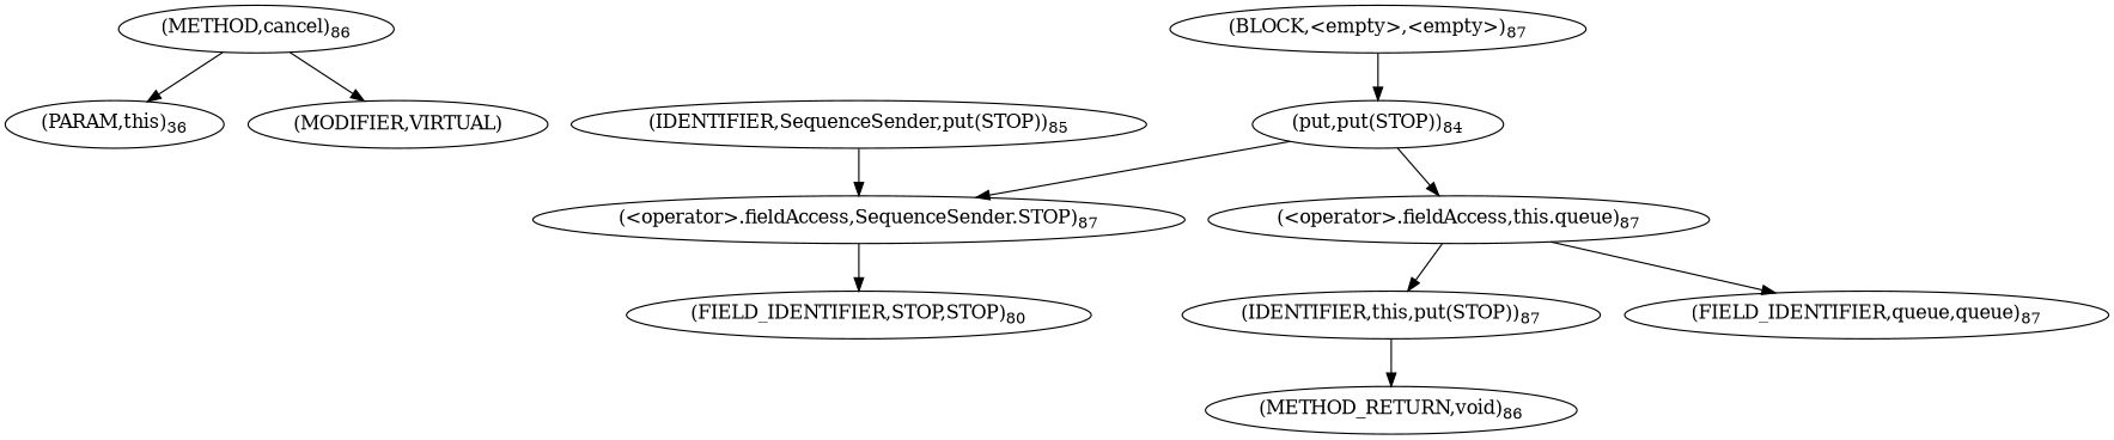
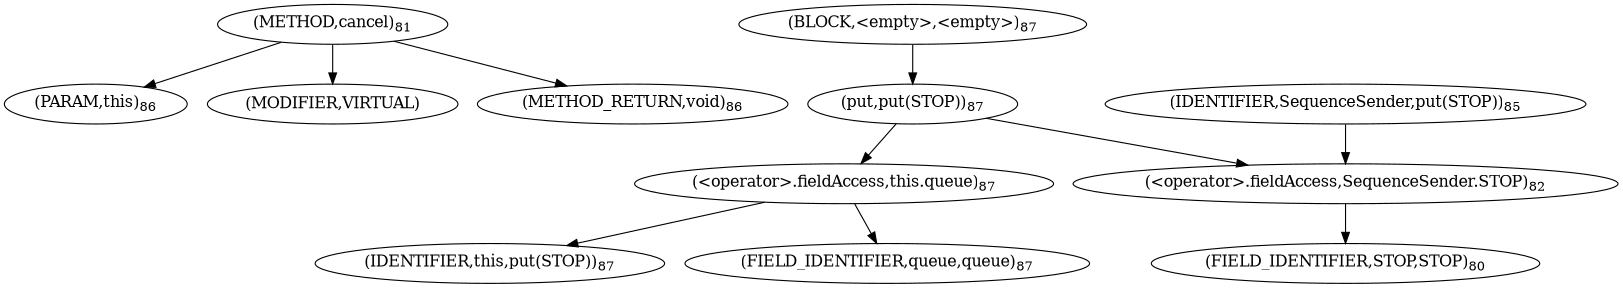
  digraph {
-   n1 [label=<(METHOD,cancel)<SUB>86</SUB>>]
-   n2 [label=<(PARAM,this)<SUB>36</SUB>>]
+   n1 [label=<(METHOD,cancel)<SUB>81</SUB>>]
+   n2 [label=<(PARAM,this)<SUB>86</SUB>>]
    n3 [label=<(MODIFIER,VIRTUAL)>]
    n4 [label=<(METHOD_RETURN,void)<SUB>86</SUB>>]
    n5 [label=<(BLOCK,&lt;empty&gt;,&lt;empty&gt;)<SUB>87</SUB>>]
-   n6 [label=<(put,put(STOP))<SUB>84</SUB>>]
+   n6 [label=<(put,put(STOP))<SUB>87</SUB>>]
    n7 [label=<(&lt;operator&gt;.fieldAccess,this.queue)<SUB>87</SUB>>]
-   n8 [label=<(&lt;operator&gt;.fieldAccess,SequenceSender.STOP)<SUB>87</SUB>>]
+   n8 [label=<(&lt;operator&gt;.fieldAccess,SequenceSender.STOP)<SUB>82</SUB>>]
    n9 [label=<(IDENTIFIER,this,put(STOP))<SUB>87</SUB>>]
    n10 [label=<(FIELD_IDENTIFIER,queue,queue)<SUB>87</SUB>>]
    n11 [label=<(FIELD_IDENTIFIER,STOP,STOP)<SUB>80</SUB>>]
    n12 [label=<(IDENTIFIER,SequenceSender,put(STOP))<SUB>85</SUB>>]
    n1 -> n2
    n1 -> n3
-   n9 -> n4
+   n1 -> n4
    n5 -> n6
    n6 -> n7
    n6 -> n8
    n7 -> n9
    n7 -> n10
    n8 -> n11
    n12 -> n8
  }
